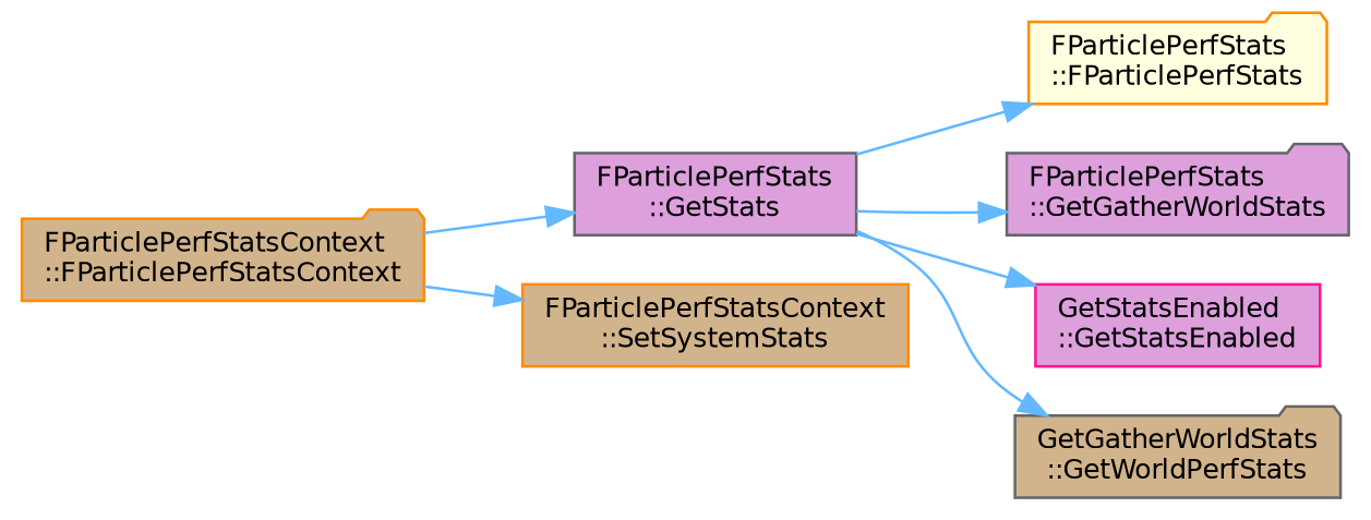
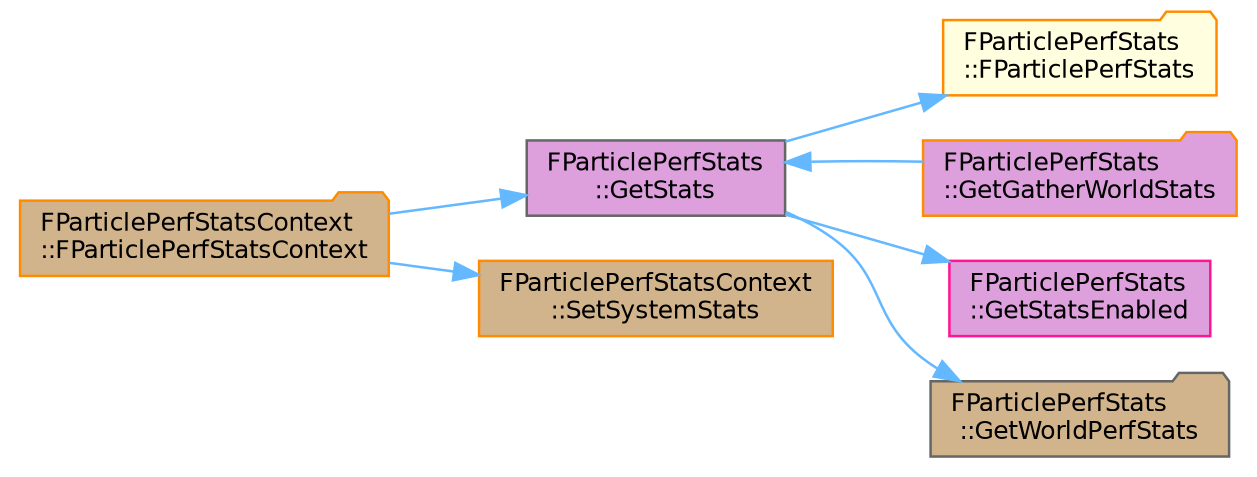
  digraph {
    rankdir=LR
    node [color=darkorange fillcolor=tan fontname=Helvetica fontsize=10 shape=folder style=filled]
    edge [color=steelblue1 fontname=Helvetica fontsize=10 labelfontname=Helvetica labelfontsize=10 style=solid]
    n1 [fontcolor=black height=0.2 label="FParticlePerfStatsContext\l::FParticlePerfStatsContext" width=0.4]
    n2 [color=gray40 fillcolor=plum height=0.2 label="FParticlePerfStats\l::GetStats" shape=box width=0.4]
    n3 [height=0.2 label="FParticlePerfStatsContext\l::SetSystemStats" shape=box width=0.4]
    n4 [fillcolor=lightyellow height=0.2 label="FParticlePerfStats\l::FParticlePerfStats" width=0.4]
-   n5 [color=gray40 fillcolor=plum height=0.2 label="FParticlePerfStats\l::GetGatherWorldStats" width=0.4]
-   n6 [color=deeppink fillcolor=plum height=0.2 label="GetStatsEnabled\l::GetStatsEnabled" shape=box width=0.4]
-   n7 [color=gray40 height=0.2 label="GetGatherWorldStats\l::GetWorldPerfStats" width=0.4]
+   n5 [fillcolor=plum height=0.2 label="FParticlePerfStats\l::GetGatherWorldStats" width=0.4]
+   n6 [color=deeppink fillcolor=plum height=0.2 label="FParticlePerfStats\l::GetStatsEnabled" shape=box width=0.4]
+   n7 [color=gray40 height=0.2 label="FParticlePerfStats\l::GetWorldPerfStats" width=0.4]
    n1 -> n2
    n1 -> n3
    n2 -> n4
-   n2 -> n5
+   n5 -> n2
    n2 -> n6
    n2 -> n7
  }
